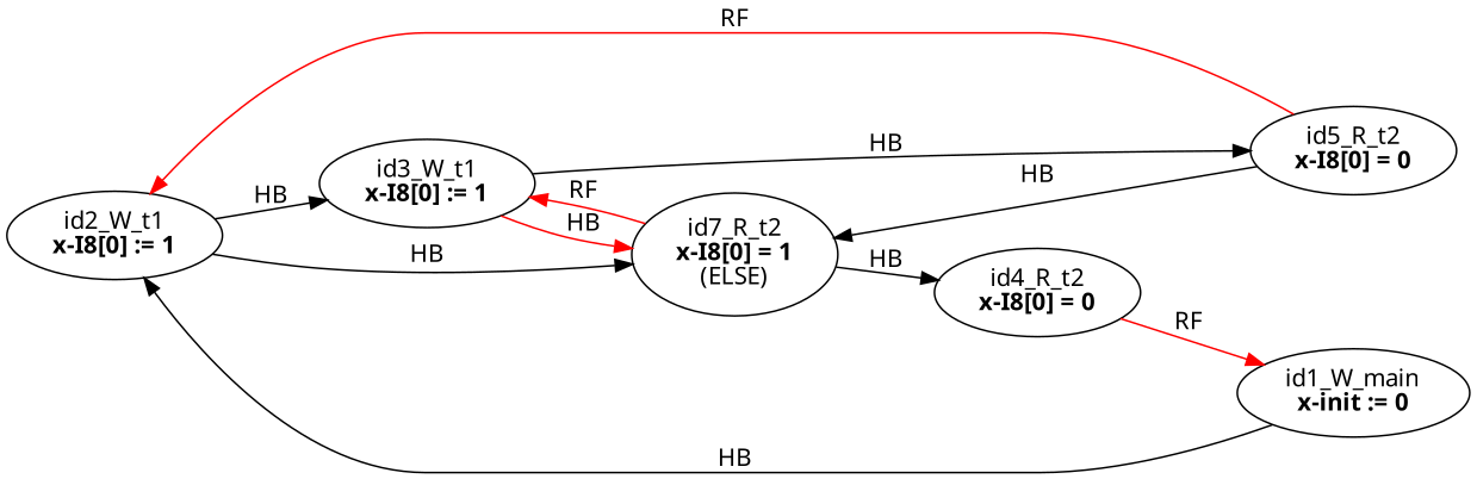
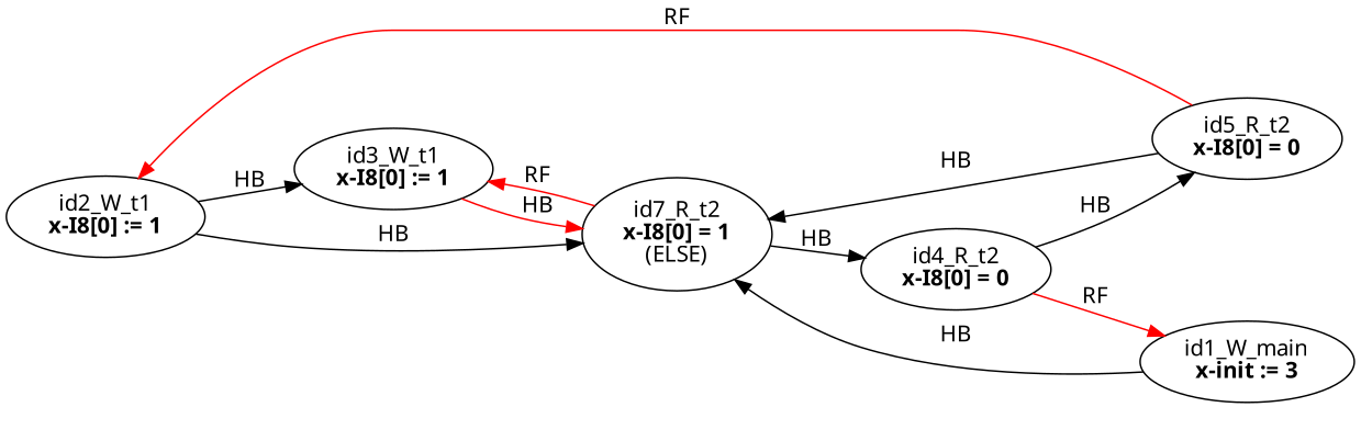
  digraph {
    fontname="Noto Sans"
    rankdir=LR
    splines=true
    node [fontname="Noto Sans"]
    edge [color=black fontname="Noto Sans"]
    n1 [label=<id2_W_t1<br/><B>x-I8[0] := 1</B>>]
    n2 [label=<id3_W_t1<br/><B>x-I8[0] := 1</B>>]
    n3 [label=<id7_R_t2<br/><B>x-I8[0] = 1</B><br/>(ELSE)>]
    n4 [label=<id4_R_t2<br/><B>x-I8[0] = 0</B>>]
    n5 [label=<id5_R_t2<br/><B>x-I8[0] = 0</B>>]
-   n6 [label=<id1_W_main<br/><B>x-init := 0</B>>]
+   n6 [label=<id1_W_main<br/><B>x-init := 3</B>>]
    n1 -> n2 [label=HB]
    n1 -> n3 [label=HB]
    n2 -> n3 [color=red label=HB]
    n3 -> n2 [color=red label=RF]
    n3 -> n4 [label=HB]
-   n2 -> n5 [label=HB]
+   n4 -> n5 [label=HB]
    n4 -> n6 [color=red label=RF]
    n5 -> n1 [color=red label=RF]
    n5 -> n3 [label=HB]
-   n6 -> n1 [label=HB]
+   n6 -> n3 [label=HB]
  }
